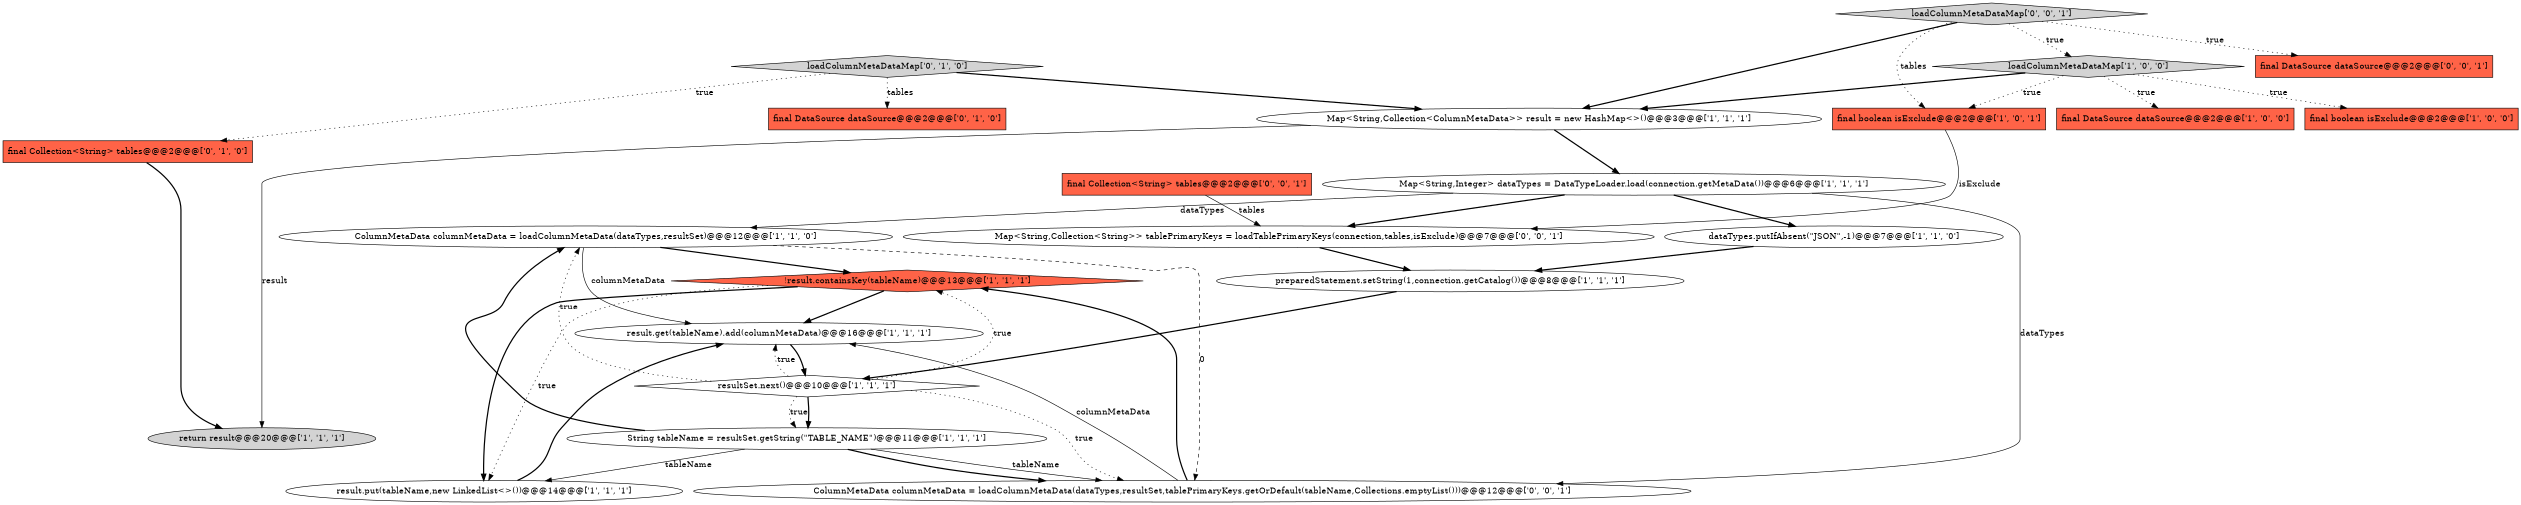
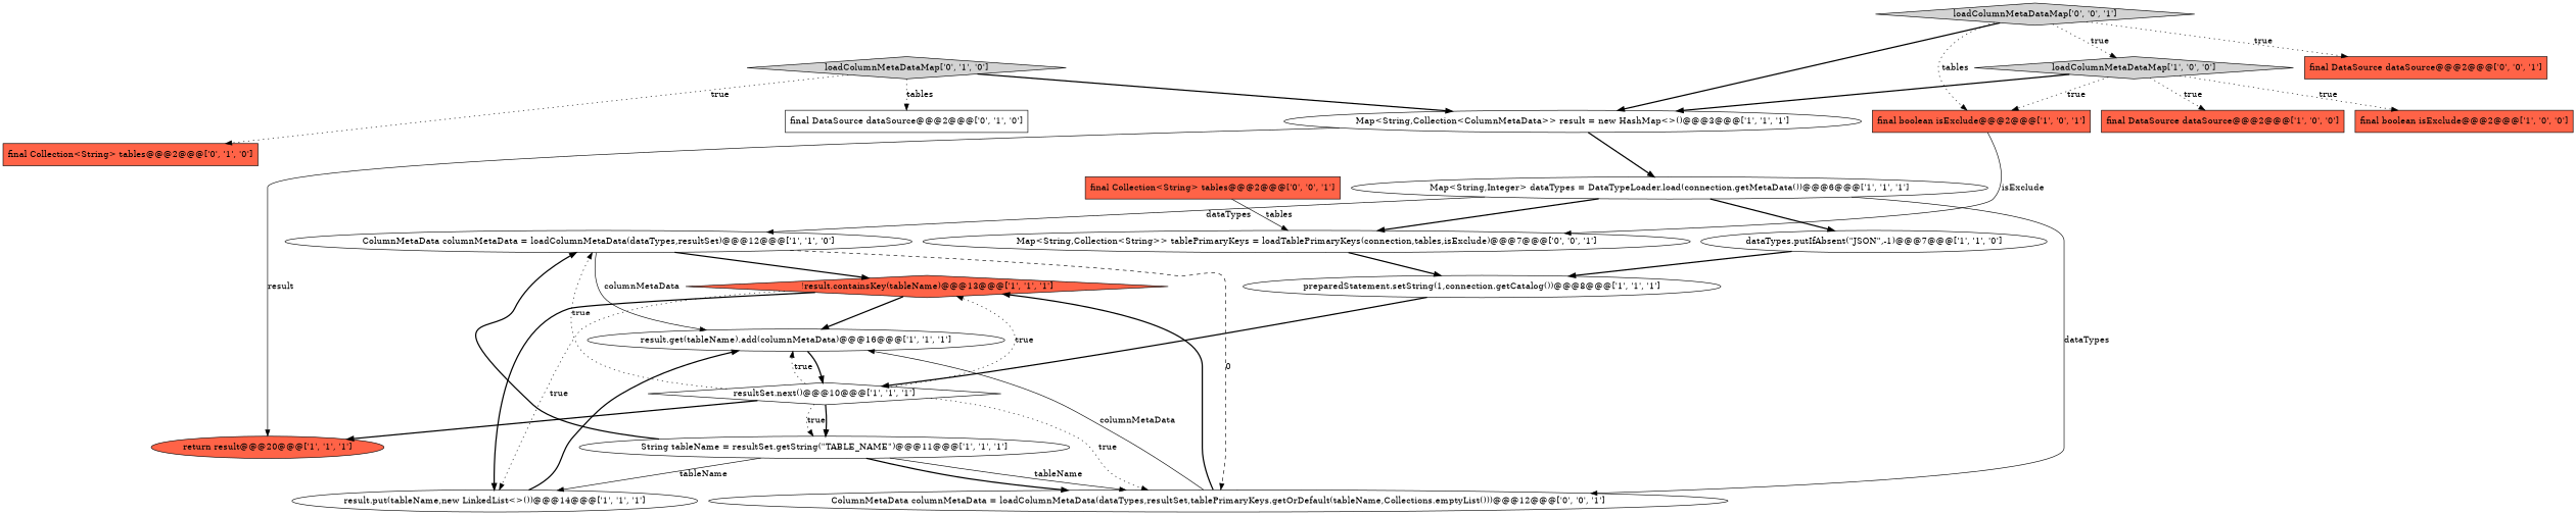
  digraph {
    node [fillcolor=white shape=ellipse style=filled]
    edge [style=bold]
-   n1 [fillcolor=tomato label="final DataSource dataSource@@@2@@@['0', '1', '0']" shape=box]
+   n1 [label="final DataSource dataSource@@@2@@@['0', '1', '0']" shape=box]
    n2 [fillcolor=tomato label="final DataSource dataSource@@@2@@@['0', '0', '1']" shape=box]
    n3 [label="ColumnMetaData columnMetaData = loadColumnMetaData(dataTypes,resultSet)@@@12@@@['1', '1', '0']"]
    n4 [fillcolor=tomato label="!result.containsKey(tableName)@@@13@@@['1', '1', '1']" shape=diamond]
    n5 [label="result.get(tableName).add(columnMetaData)@@@16@@@['1', '1', '1']"]
    n6 [label="ColumnMetaData columnMetaData = loadColumnMetaData(dataTypes,resultSet,tablePrimaryKeys.getOrDefault(tableName,Collections.emptyList()))@@@12@@@['0', '0', '1']"]
    n7 [label="result.put(tableName,new LinkedList<>())@@@14@@@['1', '1', '1']"]
    n8 [label="resultSet.next()@@@10@@@['1', '1', '1']" shape=diamond]
    n9 [fillcolor=tomato label="final Collection<String> tables@@@2@@@['0', '1', '0']" shape=box]
    n10 [fillcolor=tomato label="final Collection<String> tables@@@2@@@['0', '0', '1']" shape=box]
    n11 [label="Map<String,Collection<String>> tablePrimaryKeys = loadTablePrimaryKeys(connection,tables,isExclude)@@@7@@@['0', '0', '1']"]
    n12 [label="preparedStatement.setString(1,connection.getCatalog())@@@8@@@['1', '1', '1']"]
-   n13 [fillcolor=lightgray label="return result@@@20@@@['1', '1', '1']"]
+   n13 [fillcolor=tomato label="return result@@@20@@@['1', '1', '1']"]
    n14 [fillcolor=tomato label="final boolean isExclude@@@2@@@['1', '0', '1']" shape=box]
    n15 [label="Map<String,Collection<ColumnMetaData>> result = new HashMap<>()@@@3@@@['1', '1', '1']"]
    n16 [label="Map<String,Integer> dataTypes = DataTypeLoader.load(connection.getMetaData())@@@6@@@['1', '1', '1']"]
    n17 [label="dataTypes.putIfAbsent(\"JSON\",-1)@@@7@@@['1', '1', '0']"]
    n18 [label="String tableName = resultSet.getString(\"TABLE_NAME\")@@@11@@@['1', '1', '1']"]
    n19 [fillcolor=tomato label="final DataSource dataSource@@@2@@@['1', '0', '0']" shape=box]
    n20 [fillcolor=tomato label="final boolean isExclude@@@2@@@['1', '0', '0']" shape=box]
    n21 [fillcolor=lightgray label="loadColumnMetaDataMap['1', '0', '0']" shape=diamond]
    n22 [fillcolor=lightgray label="loadColumnMetaDataMap['0', '1', '0']" shape=diamond]
    n23 [fillcolor=lightgray label="loadColumnMetaDataMap['0', '0', '1']" shape=diamond]
    n3 -> n4
    n3 -> n5 [label=columnMetaData style=solid]
    n3 -> n6 [label=0 style=dashed]
    n4 -> n5
    n4 -> n7
    n4 -> n7 [label=true style=dotted]
    n5 -> n8
    n6 -> n4
    n6 -> n5 [label=columnMetaData style=solid]
    n7 -> n5
    n8 -> n3 [label=true style=dotted]
    n8 -> n4 [label=true style=dotted]
    n8 -> n5 [label=true style=dotted]
    n8 -> n6 [label=true style=dotted]
-   n9 -> n13
+   n8 -> n13
    n8 -> n18 [label=true style=dotted]
    n8 -> n18
    n10 -> n11 [label=tables style=solid]
    n11 -> n12
    n12 -> n8
    n14 -> n11 [label=isExclude style=solid]
    n15 -> n13 [label=result style=solid]
    n15 -> n16
    n16 -> n3 [label=dataTypes style=solid]
    n16 -> n6 [label=dataTypes style=solid]
    n16 -> n11
    n16 -> n17
    n17 -> n12
    n18 -> n3
    n18 -> n6 [label=tableName style=solid]
    n18 -> n6
    n18 -> n7 [label=tableName style=solid]
    n21 -> n14 [label=true style=dotted]
    n21 -> n15
    n21 -> n19 [label=true style=dotted]
    n21 -> n20 [label=true style=dotted]
    n22 -> n1 [label=tables style=dotted]
    n22 -> n9 [label=true style=dotted]
    n22 -> n15
    n23 -> n2 [label=true style=dotted]
    n23 -> n14 [label=tables style=dotted]
    n23 -> n15
    n23 -> n21 [label=true style=dotted]
  }
